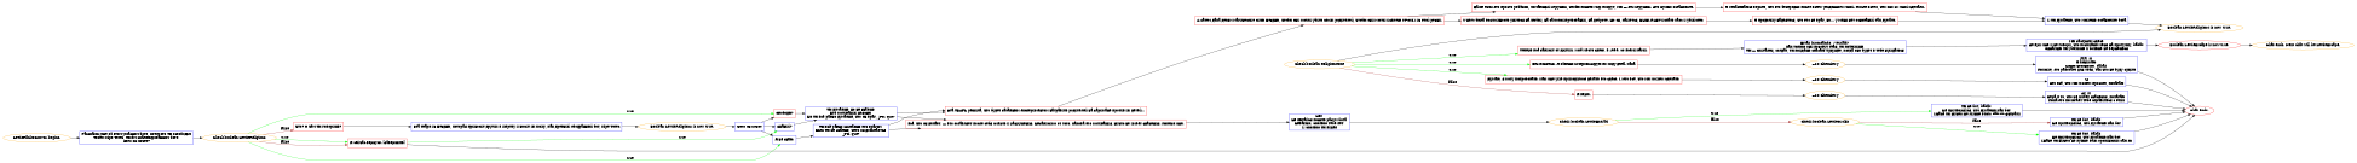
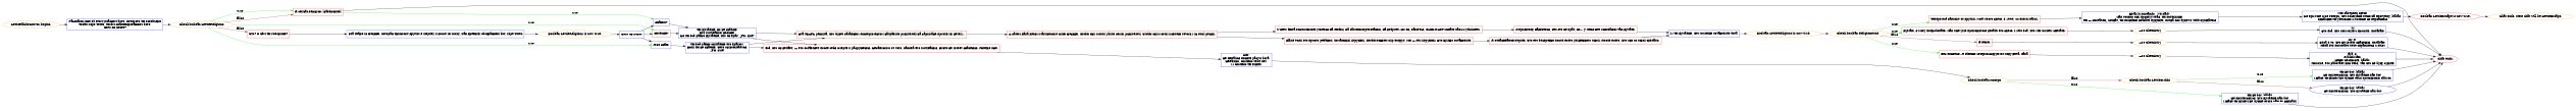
  digraph {
    rankdir=LR
    node [color=blue shape=box]
    "LettieRank4Convo2 begins." [color=orange shape=""]
    n2 [label="Расскажи мне об этом ужасном боге, которого ты освободил\nТвоём Xipe Totec, твоём скальпированном боге \nЧего он хочет?"]
    n3 [color=orange label="Check boolean LettieReligion2" shape=""]
    n4 [color=red label="Свободы?"]
    n5 [label="Я не знаю."]
    n6 [color=red label="Я сейчас вернусь. [Завершить]"]
    n7 [color=red label="Что? О чём ты говоришь?"]
    n8 [label="Ты думаешь, но не знаешь \nЕго мотивации неясны \nНо ты всё равно думаешь, что он враг, ¿Por qué?"]
    n9 [label="Знаний?"]
    n10 [label="Ты всё равно считаешь его врагом \nЕсли ты не знаешь, чего он добивается \n¿Por qué?"]
    "Chat ends." [color=red shape=""]
    n12 [label="Эта тварь из Бездны, которая приносит других в жертву и носит их кожу, как древний ободранный бог, Xipe Totec"]
    n13 [color=red label="Эта ТВАРЬ решила, что будет забавным экспериментом натравить родителей на Заримане против их детей..."]
    n14 [color=red label="всё, что он делает, — это оставляет после себя смерть и разрушения. Независимо от того, какова его мотивация, ничто не имеет значения. Поверь мне."]
    n15 [color=orange label="Boolean LettieReligion2 is now true." shape=""]
    n16 [color=red label="А затем дала детям магические силы Бездны, чтобы они могли убить своих родителей, чтобы они могли извлечь УРОКИ из этой резни."]
    n17 [label="Нет \nНе пытайся понять разум бога \nНеважно, сколько тебе лет \nИ сколько ты видел"]
    n18 [label="Чего он хочет"]
    n19 [color=red label="У него была возможность учиться на любви, на самопожертвовании, на доброте. Но он, кажется, ВЫБИРАЕТ искать хаос и убийство."]
    n20 [color=red label="Даже если это просто ребёнок, ломающий игрушки, чтобы понять мир вокруг, мы — эти игрушки. Это нужно остановить."]
-   n21 [color=orange label="Check boolean LettieEntrati" shape=""]
+   n21 [color=orange label="Check boolean Поверь" shape=""]
    n22 [color=red label="Я продолжу надеяться, что это не враг, но... у меня нет оснований так думать."]
    n23 [color=red label="Я отказываюсь верить, что это безвредно после всего увиденного мной. После всего, что оно со мной сделало."]
    n24 [label="Ты не бог, babas \nНе притворяйся, что думаешь как бог \nИначе ты ничем не лучше этого cabrón Энтрати"]
    n25 [color=orange label="Check boolean LettieOrokin" shape=""]
    n26 [label="И ты думаешь, что можешь остановить бога"]
    n27 [label="Ты не бог, babas \nНе притворяйся, что думаешь как бог \nИначе ты ничем не лучше этих орокинских cabrón"]
-   n28 [label="Ты не бог, babas \nНе притворяйся, что думаешь как бог"]
+   n28 [label="Ты не бог, babas \nНе притворяйся, что думаешь как бог" shape=ellipse]
    n29 [color=orange label="Boolean LettieReligion4 is now true." shape=""]
    n30 [color=orange label="Check boolean ReligionNone" shape=""]
    n31 [color=red label="Без понятия. Я обычно импровизирую по ходу дела. хаха"]
    n32 [color=red label="Думаю, я могу попробовать. Как мне уже приходилось делать это здесь. И это всё, что мы можем сделать."]
    n33 [color=red label="Теперь всё зависит от других. Моё место здесь, в 1999, со всеми вами."]
    n34 [color=red label="Я верю."]
    n35 [color=orange label="+20 Chemistry" shape=""]
    n36 [color=orange label="+20 Chemistry" shape=""]
    n37 [label="Estás bromeando, ¿verdad? \nКак только они позовут тебя, ты побежишь \nТы — скиталец, солдат, ты пойдёшь спасать будущее, когда оно будет в тебе нуждаться"]
    n38 [color=orange label="+20 Chemistry" shape=""]
    n39 [label="Jaja, sí \nЯ понимаю \nЦеню честность, babas \nПохоже, это работает для тебя, так что не буду судить"]
    n40 [label="Sí\nЭто всё, что мы можем просить, полагаю"]
    n41 [label="Мы застряли здесь \nНе ври мне и не говори, что возьмёшь меня на прогулку, babas \nОднажды ты убежишь и больше не вернёшься"]
    n42 [label="Ay, sí \nВера в то, что не имеет значения, полагаю \nПока это помогает тебе справиться с этим"]
    n43 [color=red label="Boolean LettieEscape is now true." shape=""]
    "Chat ends. Next chat will be LettieEscape." [color=orange shape=""]
    "LettieRank4Convo2 begins." -> n2
    n2 -> n3
    n3 -> n4 [color=green label=true]
    n3 -> n5 [color=green label=true]
    n3 -> n6 [color=green label=true]
    n3 -> n6 [color=brown label=false]
    n3 -> n7 [color=brown label=false]
    n4 -> n8
    n5 -> n10
    n6 -> n9 [color=green label=true]
    n6 -> "Chat ends."
    n7 -> n12
    n8 -> n13
    n8 -> n14
    n9 -> n8
    n10 -> n13
    n10 -> n14
    n12 -> n15
    n13 -> n16
    n14 -> n17
    n15 -> n18
    n16 -> n19
    n16 -> n20
    n17 -> n21
    n18 -> n4
    n18 -> n5
    n18 -> n9
    n19 -> n22
    n20 -> n23
    n21 -> n24 [color=green label=true]
    n21 -> n25 [color=brown label=false]
    n22 -> n26
    n23 -> n26
    n24 -> "Chat ends."
    n25 -> n27 [color=green label=true]
    n25 -> n28 [color=brown label=false]
    n26 -> n29
    n27 -> "Chat ends."
    n28 -> "Chat ends."
-   n30 -> n29
+   n29 -> n30
    n30 -> n31 [color=green label=true]
    n30 -> n32 [color=green label=true]
    n30 -> n33 [color=green label=true]
    n30 -> n34 [color=brown label=false]
    n31 -> n35
    n32 -> n36
    n33 -> n37
    n34 -> n38
    n35 -> n39
    n36 -> n40
    n37 -> n41
    n38 -> n42
    n39 -> "Chat ends."
    n40 -> "Chat ends."
    n41 -> n43
    n42 -> "Chat ends."
    n43 -> "Chat ends. Next chat will be LettieEscape."
  }
